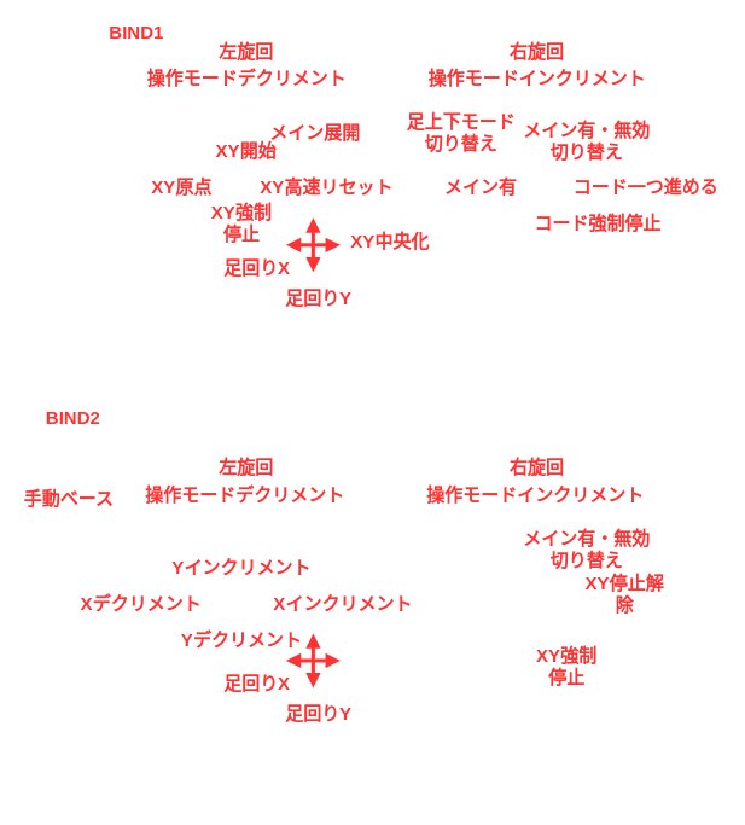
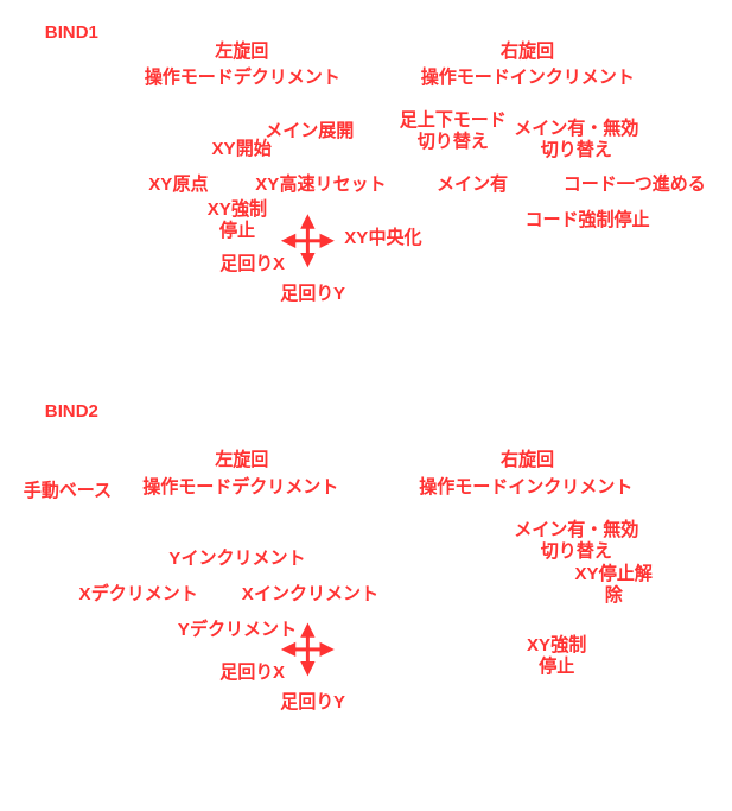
  <mxCell id="0" />
  <mxCell id="1" parent="0" />
  <mxCell id="2" value="" style="shape=image;verticalLabelPosition=bottom;labelBackgroundColor=#ffffff;verticalAlign=top;aspect=fixed;imageAspect=0;image=https://m.media-amazon.com/images/I/81bh-rXW8tL._AC_SX679_.jpg;" vertex="1" parent="1"><mxGeometry x="170" y="100" width="520" height="329" as="geometry" /></mxCell>
  <mxCell id="3" value="&lt;font color=&quot;#ff3333&quot; size=&quot;1&quot;&gt;&lt;b style=&quot;font-size: 20px&quot;&gt;足回りX&lt;/b&gt;&lt;/font&gt;" style="text;html=1;strokeColor=none;fillColor=none;align=center;verticalAlign=middle;whiteSpace=wrap;rounded=0;" vertex="1" parent="1"><mxGeometry x="238" y="280" width="90" height="30" as="geometry" /></mxCell>
  <mxCell id="4" value="" style="endArrow=block;startArrow=block;html=1;rounded=0;fontSize=24;fontColor=#FF3333;strokeWidth=4;startFill=1;endFill=1;strokeColor=#FF3333;" edge="1" parent="1"><mxGeometry width="50" height="50" relative="1" as="geometry"><mxPoint x="315" y="270" as="sourcePoint" /><mxPoint x="375" y="270" as="targetPoint" /></mxGeometry></mxCell>
  <mxCell id="5" value="" style="endArrow=block;startArrow=block;html=1;rounded=0;fontSize=24;fontColor=#FF3333;strokeWidth=4;startFill=1;endFill=1;strokeColor=#FF3333;" edge="1" parent="1"><mxGeometry width="50" height="50" relative="1" as="geometry"><mxPoint x="345" y="240" as="sourcePoint" /><mxPoint x="345" y="300" as="targetPoint" /></mxGeometry></mxCell>
  <mxCell id="6" value="&lt;font color=&quot;#ff3333&quot; size=&quot;1&quot;&gt;&lt;b style=&quot;font-size: 20px&quot;&gt;足回りY&lt;/b&gt;&lt;/font&gt;" style="text;html=1;strokeColor=none;fillColor=none;align=center;verticalAlign=middle;whiteSpace=wrap;rounded=0;" vertex="1" parent="1"><mxGeometry x="306" y="313" width="90" height="30" as="geometry" /></mxCell>
  <mxCell id="7" value="&lt;font color=&quot;#ff3333&quot;&gt;&lt;span style=&quot;font-size: 20px&quot;&gt;&lt;b&gt;左旋回&lt;/b&gt;&lt;/span&gt;&lt;/font&gt;" style="text;html=1;strokeColor=none;fillColor=none;align=center;verticalAlign=middle;whiteSpace=wrap;rounded=0;" vertex="1" parent="1"><mxGeometry x="226" y="41" width="90" height="30" as="geometry" /></mxCell>
  <mxCell id="8" value="&lt;font color=&quot;#ff3333&quot;&gt;&lt;span style=&quot;font-size: 20px&quot;&gt;&lt;b&gt;右旋回&lt;/b&gt;&lt;/span&gt;&lt;/font&gt;" style="text;html=1;strokeColor=none;fillColor=none;align=center;verticalAlign=middle;whiteSpace=wrap;rounded=0;" vertex="1" parent="1"><mxGeometry x="547" y="41" width="90" height="30" as="geometry" /></mxCell>
  <mxCell id="9" value="&lt;font color=&quot;#ff3333&quot;&gt;&lt;span style=&quot;font-size: 20px&quot;&gt;&lt;b&gt;メイン展開&lt;/b&gt;&lt;/span&gt;&lt;/font&gt;" style="text;html=1;strokeColor=none;fillColor=none;align=center;verticalAlign=middle;whiteSpace=wrap;rounded=0;glass=1;" vertex="1" parent="1"><mxGeometry x="294.5" y="130" width="104" height="30" as="geometry" /></mxCell>
  <mxCell id="10" value="&lt;font color=&quot;#ff3333&quot;&gt;&lt;span style=&quot;font-size: 20px&quot;&gt;&lt;b&gt;足上下モード切り替え&lt;/b&gt;&lt;/span&gt;&lt;/font&gt;" style="text;html=1;strokeColor=none;fillColor=none;align=center;verticalAlign=middle;whiteSpace=wrap;rounded=0;" vertex="1" parent="1"><mxGeometry x="445" y="130" width="127" height="30" as="geometry" /></mxCell>
  <mxCell id="11" value="&lt;font color=&quot;#ff3333&quot;&gt;&lt;span style=&quot;font-size: 20px&quot;&gt;&lt;b&gt;XY中央化&lt;/b&gt;&lt;/span&gt;&lt;/font&gt;" style="text;html=1;strokeColor=none;fillColor=none;align=center;verticalAlign=middle;whiteSpace=wrap;rounded=0;" vertex="1" parent="1"><mxGeometry x="378" y="250" width="104" height="30" as="geometry" /></mxCell>
- <mxCell id="12" value="&lt;font color=&quot;#ff3333&quot;&gt;&lt;span style=&quot;font-size: 20px&quot;&gt;&lt;b&gt;BIND1&lt;/b&gt;&lt;/span&gt;&lt;/font&gt;" style="text;html=1;strokeColor=none;fillColor=none;align=center;verticalAlign=middle;whiteSpace=wrap;rounded=0;" vertex="1" parent="1"><mxGeometry x="105" y="20" width="90" height="30" as="geometry" /></mxCell>
+ <mxCell id="12" value="&lt;font color=&quot;#ff3333&quot;&gt;&lt;span style=&quot;font-size: 20px&quot;&gt;&lt;b&gt;BIND1&lt;/b&gt;&lt;/span&gt;&lt;/font&gt;" style="text;html=1;strokeColor=none;fillColor=none;align=center;verticalAlign=middle;whiteSpace=wrap;rounded=0;" vertex="1" parent="1"><mxGeometry x="35" y="20" width="90" height="30" as="geometry" /></mxCell>
  <mxCell id="13" value="&lt;font color=&quot;#ff3333&quot;&gt;&lt;span style=&quot;font-size: 20px&quot;&gt;&lt;b&gt;BIND2&lt;/b&gt;&lt;/span&gt;&lt;/font&gt;" style="text;html=1;strokeColor=none;fillColor=none;align=center;verticalAlign=middle;whiteSpace=wrap;rounded=0;" vertex="1" parent="1"><mxGeometry x="35" y="445" width="90" height="30" as="geometry" /></mxCell>
  <mxCell id="14" value="" style="shape=image;verticalLabelPosition=bottom;labelBackgroundColor=#ffffff;verticalAlign=top;aspect=fixed;imageAspect=0;image=https://m.media-amazon.com/images/I/81bh-rXW8tL._AC_SX679_.jpg;" vertex="1" parent="1"><mxGeometry x="170" y="560" width="520" height="329" as="geometry" /></mxCell>
  <mxCell id="15" value="&lt;font color=&quot;#ff3333&quot;&gt;&lt;span style=&quot;font-size: 20px&quot;&gt;&lt;b&gt;手動ベース&lt;/b&gt;&lt;/span&gt;&lt;/font&gt;" style="text;html=1;strokeColor=none;fillColor=none;align=center;verticalAlign=middle;whiteSpace=wrap;rounded=0;" vertex="1" parent="1"><mxGeometry x="20" y="535" width="110" height="30" as="geometry" /></mxCell>
  <mxCell id="16" value="&lt;font color=&quot;#ff3333&quot;&gt;&lt;span style=&quot;font-size: 20px&quot;&gt;&lt;b&gt;XY開始&lt;/b&gt;&lt;/span&gt;&lt;/font&gt;" style="text;html=1;strokeColor=none;fillColor=none;align=center;verticalAlign=middle;whiteSpace=wrap;rounded=0;" vertex="1" parent="1"><mxGeometry x="219" y="150" width="104" height="30" as="geometry" /></mxCell>
  <mxCell id="17" value="&lt;font color=&quot;#ff3333&quot;&gt;&lt;span style=&quot;font-size: 20px&quot;&gt;&lt;b&gt;XY強制停止&lt;/b&gt;&lt;/span&gt;&lt;/font&gt;" style="text;html=1;strokeColor=none;fillColor=none;align=center;verticalAlign=middle;whiteSpace=wrap;rounded=0;" vertex="1" parent="1"><mxGeometry x="226" y="230" width="80" height="30" as="geometry" /></mxCell>
  <mxCell id="18" value="&lt;font color=&quot;#ff3333&quot;&gt;&lt;span style=&quot;font-size: 20px&quot;&gt;&lt;b&gt;操作モードインクリメント&lt;/b&gt;&lt;/span&gt;&lt;/font&gt;" style="text;html=1;strokeColor=none;fillColor=none;align=center;verticalAlign=middle;whiteSpace=wrap;rounded=0;" vertex="1" parent="1"><mxGeometry x="464.5" y="70" width="255" height="30" as="geometry" /></mxCell>
  <mxCell id="19" value="&lt;font color=&quot;#ff3333&quot;&gt;&lt;span style=&quot;font-size: 20px&quot;&gt;&lt;b&gt;操作モードデクリメント&lt;/b&gt;&lt;/span&gt;&lt;/font&gt;" style="text;html=1;strokeColor=none;fillColor=none;align=center;verticalAlign=middle;whiteSpace=wrap;rounded=0;" vertex="1" parent="1"><mxGeometry x="143.5" y="71" width="255" height="30" as="geometry" /></mxCell>
  <mxCell id="20" value="&lt;font color=&quot;#ff3333&quot;&gt;&lt;span style=&quot;font-size: 20px&quot;&gt;&lt;b&gt;XY原点&lt;/b&gt;&lt;/span&gt;&lt;/font&gt;" style="text;html=1;strokeColor=none;fillColor=none;align=center;verticalAlign=middle;whiteSpace=wrap;rounded=0;" vertex="1" parent="1"><mxGeometry x="125" y="190" width="150" height="30" as="geometry" /></mxCell>
  <mxCell id="21" value="&lt;font color=&quot;#ff3333&quot;&gt;&lt;span style=&quot;font-size: 20px&quot;&gt;&lt;b&gt;XY高速リセット&lt;/b&gt;&lt;/span&gt;&lt;/font&gt;" style="text;html=1;strokeColor=none;fillColor=none;align=center;verticalAlign=middle;whiteSpace=wrap;rounded=0;" vertex="1" parent="1"><mxGeometry x="285" y="190" width="150" height="30" as="geometry" /></mxCell>
  <mxCell id="22" style="edgeStyle=orthogonalEdgeStyle;rounded=0;orthogonalLoop=1;jettySize=auto;html=1;exitX=0.5;exitY=1;exitDx=0;exitDy=0;fontSize=11;fontColor=#FF3333;startArrow=block;startFill=1;endArrow=block;endFill=1;strokeColor=#FF3333;strokeWidth=4;" edge="1" parent="1" source="21" target="21"><mxGeometry relative="1" as="geometry" /></mxCell>
  <mxCell id="23" value="&lt;font color=&quot;#ff3333&quot;&gt;&lt;span style=&quot;font-size: 20px&quot;&gt;&lt;b&gt;メイン有&lt;/b&gt;&lt;/span&gt;&lt;/font&gt;" style="text;html=1;strokeColor=none;fillColor=none;align=center;verticalAlign=middle;whiteSpace=wrap;rounded=0;" vertex="1" parent="1"><mxGeometry x="455" y="190" width="150" height="30" as="geometry" /></mxCell>
  <mxCell id="24" value="&lt;font color=&quot;#ff3333&quot;&gt;&lt;span style=&quot;font-size: 20px&quot;&gt;&lt;b&gt;コード一つ進める&lt;/b&gt;&lt;/span&gt;&lt;/font&gt;" style="text;html=1;strokeColor=none;fillColor=none;align=center;verticalAlign=middle;whiteSpace=wrap;rounded=0;" vertex="1" parent="1"><mxGeometry x="625" y="190" width="175" height="30" as="geometry" /></mxCell>
  <mxCell id="25" value="&lt;font color=&quot;#ff3333&quot;&gt;&lt;span style=&quot;font-size: 20px&quot;&gt;&lt;b&gt;コード強制停止&lt;/b&gt;&lt;/span&gt;&lt;/font&gt;" style="text;html=1;strokeColor=none;fillColor=none;align=center;verticalAlign=middle;whiteSpace=wrap;rounded=0;" vertex="1" parent="1"><mxGeometry x="572" y="230" width="175" height="30" as="geometry" /></mxCell>
  <mxCell id="26" value="&lt;font color=&quot;#ff3333&quot; size=&quot;1&quot;&gt;&lt;b style=&quot;font-size: 20px&quot;&gt;足回りX&lt;/b&gt;&lt;/font&gt;" style="text;html=1;strokeColor=none;fillColor=none;align=center;verticalAlign=middle;whiteSpace=wrap;rounded=0;" vertex="1" parent="1"><mxGeometry x="238" y="739" width="90" height="30" as="geometry" /></mxCell>
  <mxCell id="27" value="" style="endArrow=block;startArrow=block;html=1;rounded=0;fontSize=24;fontColor=#FF3333;strokeWidth=4;startFill=1;endFill=1;strokeColor=#FF3333;" edge="1" parent="1"><mxGeometry width="50" height="50" relative="1" as="geometry"><mxPoint x="315" y="729" as="sourcePoint" /><mxPoint x="375" y="729" as="targetPoint" /></mxGeometry></mxCell>
  <mxCell id="28" value="" style="endArrow=block;startArrow=block;html=1;rounded=0;fontSize=24;fontColor=#FF3333;strokeWidth=4;startFill=1;endFill=1;strokeColor=#FF3333;" edge="1" parent="1"><mxGeometry width="50" height="50" relative="1" as="geometry"><mxPoint x="345" y="699" as="sourcePoint" /><mxPoint x="345" y="759" as="targetPoint" /></mxGeometry></mxCell>
  <mxCell id="29" value="&lt;font color=&quot;#ff3333&quot; size=&quot;1&quot;&gt;&lt;b style=&quot;font-size: 20px&quot;&gt;足回りY&lt;/b&gt;&lt;/font&gt;" style="text;html=1;strokeColor=none;fillColor=none;align=center;verticalAlign=middle;whiteSpace=wrap;rounded=0;" vertex="1" parent="1"><mxGeometry x="306" y="772" width="90" height="30" as="geometry" /></mxCell>
  <mxCell id="30" value="&lt;font color=&quot;#ff3333&quot;&gt;&lt;span style=&quot;font-size: 20px&quot;&gt;&lt;b&gt;左旋回&lt;/b&gt;&lt;/span&gt;&lt;/font&gt;" style="text;html=1;strokeColor=none;fillColor=none;align=center;verticalAlign=middle;whiteSpace=wrap;rounded=0;" vertex="1" parent="1"><mxGeometry x="226" y="500" width="90" height="30" as="geometry" /></mxCell>
  <mxCell id="31" value="&lt;font color=&quot;#ff3333&quot;&gt;&lt;span style=&quot;font-size: 20px&quot;&gt;&lt;b&gt;右旋回&lt;/b&gt;&lt;/span&gt;&lt;/font&gt;" style="text;html=1;strokeColor=none;fillColor=none;align=center;verticalAlign=middle;whiteSpace=wrap;rounded=0;" vertex="1" parent="1"><mxGeometry x="547" y="500" width="90" height="30" as="geometry" /></mxCell>
  <mxCell id="32" value="&lt;font color=&quot;#ff3333&quot;&gt;&lt;span style=&quot;font-size: 20px&quot;&gt;&lt;b&gt;Yインクリメント&lt;/b&gt;&lt;/span&gt;&lt;/font&gt;" style="text;html=1;strokeColor=none;fillColor=none;align=center;verticalAlign=middle;whiteSpace=wrap;rounded=0;" vertex="1" parent="1"><mxGeometry x="183" y="610" width="166" height="30" as="geometry" /></mxCell>
  <mxCell id="33" value="&lt;font color=&quot;#ff3333&quot;&gt;&lt;span style=&quot;font-size: 20px&quot;&gt;&lt;b&gt;Yデクリメント&lt;/b&gt;&lt;/span&gt;&lt;/font&gt;" style="text;html=1;strokeColor=none;fillColor=none;align=center;verticalAlign=middle;whiteSpace=wrap;rounded=0;" vertex="1" parent="1"><mxGeometry x="183" y="690" width="166" height="30" as="geometry" /></mxCell>
- <mxCell id="34" value="&lt;font color=&quot;#ff3333&quot;&gt;&lt;span style=&quot;font-size: 20px&quot;&gt;&lt;b&gt;Xインクリメント&lt;/b&gt;&lt;/span&gt;&lt;/font&gt;" style="text;html=1;strokeColor=none;fillColor=none;align=center;verticalAlign=middle;whiteSpace=wrap;rounded=0;" vertex="1" parent="1"><mxGeometry x="294.5" y="650" width="166" height="30" as="geometry" /></mxCell>
+ <mxCell id="34" value="&lt;font color=&quot;#ff3333&quot;&gt;&lt;span style=&quot;font-size: 20px&quot;&gt;&lt;b&gt;Xインクリメント&lt;/b&gt;&lt;/span&gt;&lt;/font&gt;" style="text;html=1;strokeColor=none;fillColor=none;align=center;verticalAlign=middle;whiteSpace=wrap;rounded=0;" vertex="1" parent="1"><mxGeometry x="264.5" y="650" width="166" height="30" as="geometry" /></mxCell>
  <mxCell id="35" value="&lt;font color=&quot;#ff3333&quot;&gt;&lt;span style=&quot;font-size: 20px&quot;&gt;&lt;b&gt;Xデクリメント&lt;/b&gt;&lt;/span&gt;&lt;/font&gt;" style="text;html=1;strokeColor=none;fillColor=none;align=center;verticalAlign=middle;whiteSpace=wrap;rounded=0;" vertex="1" parent="1"><mxGeometry x="72" y="650" width="166" height="30" as="geometry" /></mxCell>
  <mxCell id="36" value="&lt;font color=&quot;#ff3333&quot;&gt;&lt;span style=&quot;font-size: 20px&quot;&gt;&lt;b&gt;XY強制停止&lt;/b&gt;&lt;/span&gt;&lt;/font&gt;" style="text;html=1;strokeColor=none;fillColor=none;align=center;verticalAlign=middle;whiteSpace=wrap;rounded=0;" vertex="1" parent="1"><mxGeometry x="585" y="720" width="80" height="30" as="geometry" /></mxCell>
  <mxCell id="37" value="&lt;font color=&quot;#ff3333&quot;&gt;&lt;span style=&quot;font-size: 20px&quot;&gt;&lt;b&gt;XY停止解除&lt;/b&gt;&lt;/span&gt;&lt;/font&gt;" style="text;html=1;strokeColor=none;fillColor=none;align=center;verticalAlign=middle;whiteSpace=wrap;rounded=0;" vertex="1" parent="1"><mxGeometry x="637" y="640" width="104" height="30" as="geometry" /></mxCell>
  <mxCell id="38" value="&lt;font color=&quot;#ff3333&quot;&gt;&lt;span style=&quot;font-size: 20px&quot;&gt;&lt;b&gt;操作モードインクリメント&lt;/b&gt;&lt;/span&gt;&lt;/font&gt;" style="text;html=1;strokeColor=none;fillColor=none;align=center;verticalAlign=middle;whiteSpace=wrap;rounded=0;" vertex="1" parent="1"><mxGeometry x="463" y="530" width="255" height="30" as="geometry" /></mxCell>
  <mxCell id="39" value="&lt;font color=&quot;#ff3333&quot;&gt;&lt;span style=&quot;font-size: 20px&quot;&gt;&lt;b&gt;操作モードデクリメント&lt;/b&gt;&lt;/span&gt;&lt;/font&gt;" style="text;html=1;strokeColor=none;fillColor=none;align=center;verticalAlign=middle;whiteSpace=wrap;rounded=0;" vertex="1" parent="1"><mxGeometry x="142" y="531" width="255" height="30" as="geometry" /></mxCell>
  <mxCell id="40" value="&lt;font color=&quot;#ff3333&quot;&gt;&lt;span style=&quot;font-size: 20px&quot;&gt;&lt;b&gt;メイン有・無効切り替え&lt;/b&gt;&lt;/span&gt;&lt;/font&gt;" style="text;html=1;strokeColor=none;fillColor=none;align=center;verticalAlign=middle;whiteSpace=wrap;rounded=0;" vertex="1" parent="1"><mxGeometry x="572" y="140" width="150" height="30" as="geometry" /></mxCell>
  <mxCell id="41" value="&lt;font color=&quot;#ff3333&quot;&gt;&lt;span style=&quot;font-size: 20px&quot;&gt;&lt;b&gt;メイン有・無効切り替え&lt;/b&gt;&lt;/span&gt;&lt;/font&gt;" style="text;html=1;strokeColor=none;fillColor=none;align=center;verticalAlign=middle;whiteSpace=wrap;rounded=0;" vertex="1" parent="1"><mxGeometry x="572" y="590" width="150" height="30" as="geometry" /></mxCell>
